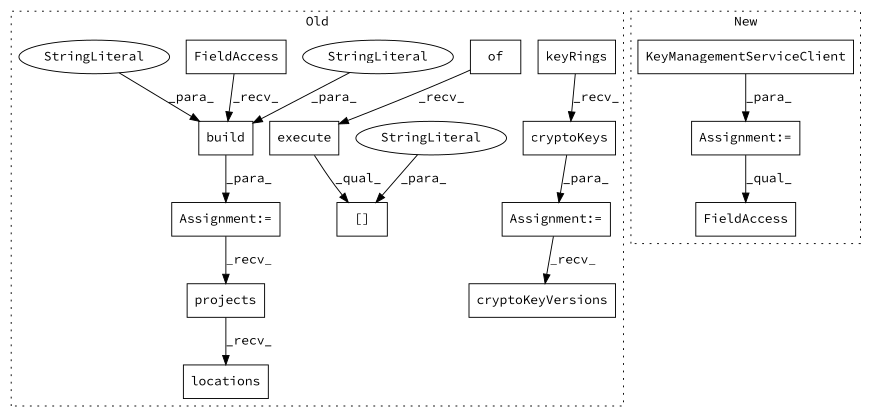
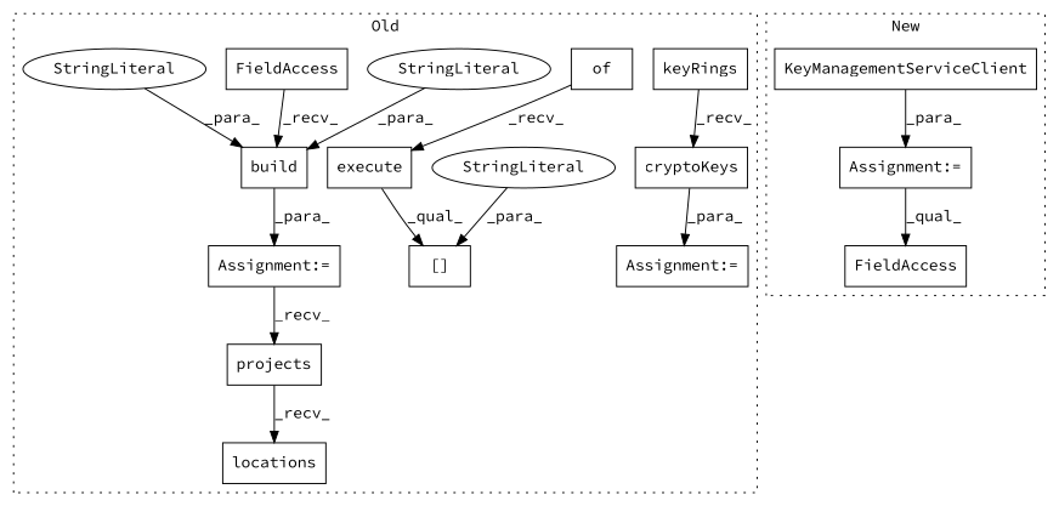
  digraph {
    fontname="Source Code Pro"
    node [a=32 fontname="Source Code Pro" l=10 shape=box]
    edge [fontname="Source Code Pro"]
    n1 [l="6,1" label=build s="4656,4677"]
    n2 [label=projects s=4859]
    n3 [label=keyRings s=4882]
    n4 [a=22 l=25 label=FieldAccess s=4630]
    n5 [a=2 l="9,1" label="[]" s="5102,5118"]
    n6 [l=9 label=execute s=5019]
    n7 [a=45 l=7 label=StringLiteral s=5111 shape=ellipse]
    n8 [a=45 l=4 label=StringLiteral s=4673 shape=ellipse]
    n9 [a=45 label=StringLiteral s=4662 shape=ellipse]
    n10 [l=11 label=locations s=4870]
    n11 [a=7 l=1 label="Assignment:=" s=4629]
    n12 [a=7 l=1 label="Assignment:=" s=4847]
    n13 [l=12 label=cryptoKeys s=4893]
    n14 [l="3,1" label=of s="4966,4986"]
-   n15 [l=19 label=cryptoKeyVersions s=4931]
    n16 [l=28 label=KeyManagementServiceClient s=3140]
    n17 [a=22 l=14 label=FieldAccess s=3586]
    n18 [a=7 l=1 label="Assignment:=" s=3132]
    subgraph cluster_1 {
      label=Old
      style=dotted
      n1
      n2
      n3
      n4
      n5
      n6
      n7
      n8
      n9
      n10
      n11
      n12
      n13
      n14
-     n15
    }
    subgraph cluster_2 {
      label=New
      style=dotted
      n16
      n17
      n18
    }
    n1 -> n11 [label=_para_]
    n2 -> n10 [label=_recv_]
    n3 -> n13 [label=_recv_]
    n4 -> n1 [label=_recv_]
    n6 -> n5 [label=_qual_]
    n7 -> n5 [label=_para_]
    n8 -> n1 [label=_para_]
    n9 -> n1 [label=_para_]
    n11 -> n2 [label=_recv_]
-   n12 -> n15 [label=_recv_]
    n13 -> n12 [label=_para_]
    n14 -> n6 [label=_recv_]
    n16 -> n18 [label=_para_]
    n18 -> n17 [label=_qual_]
  }
